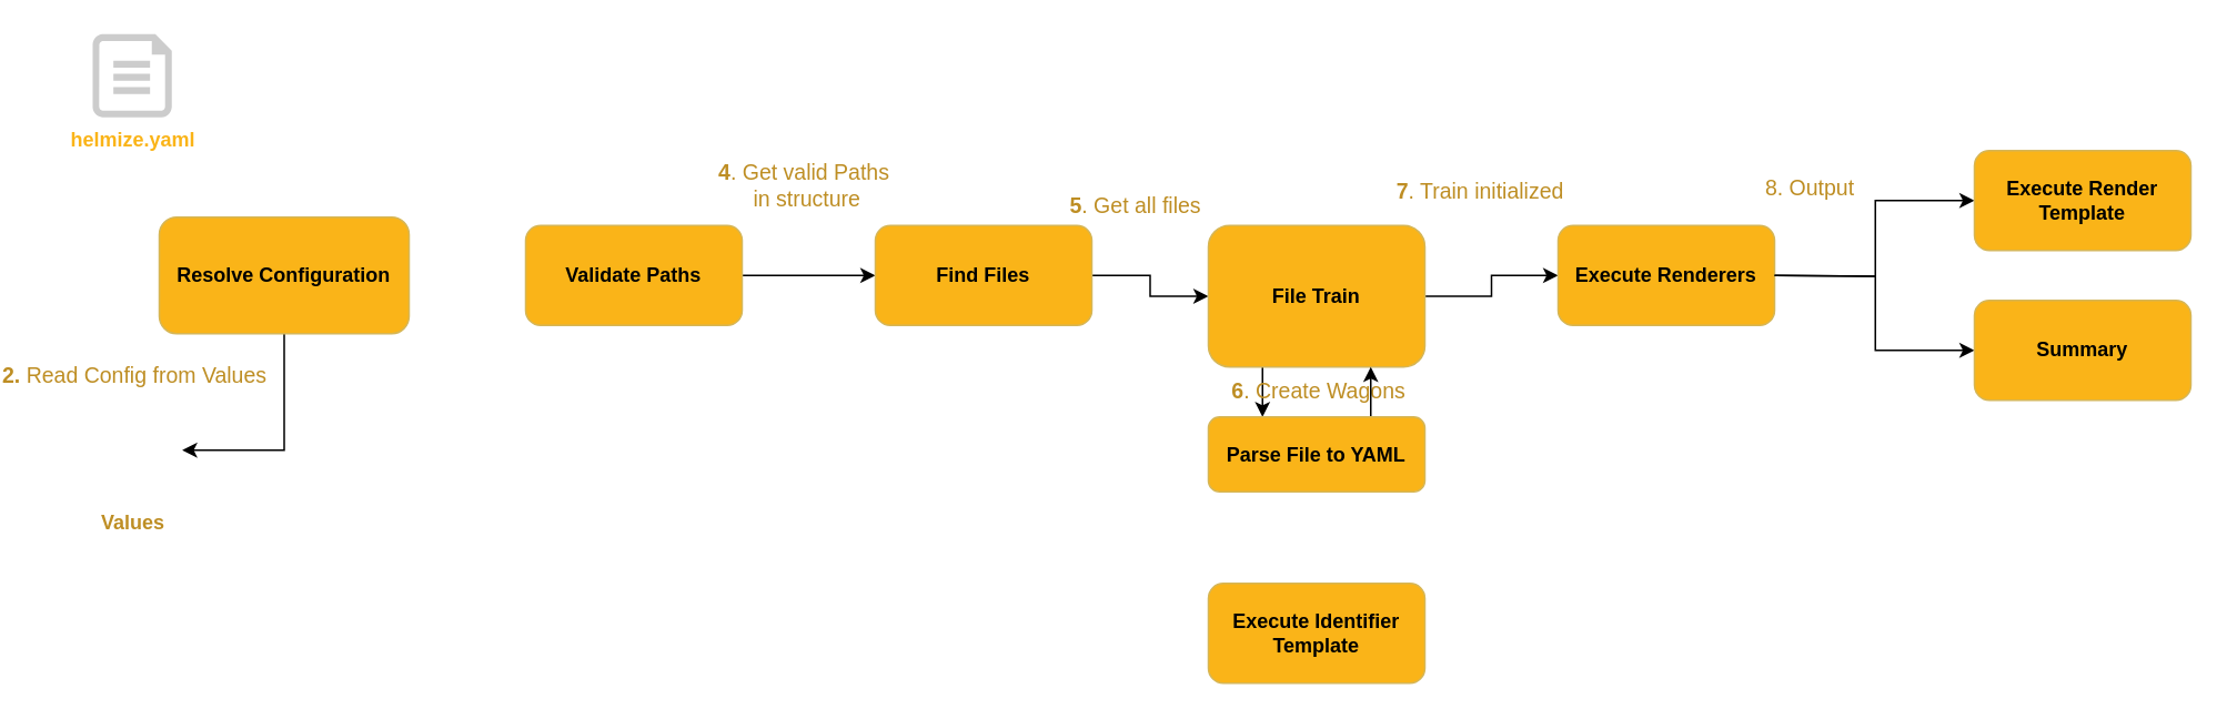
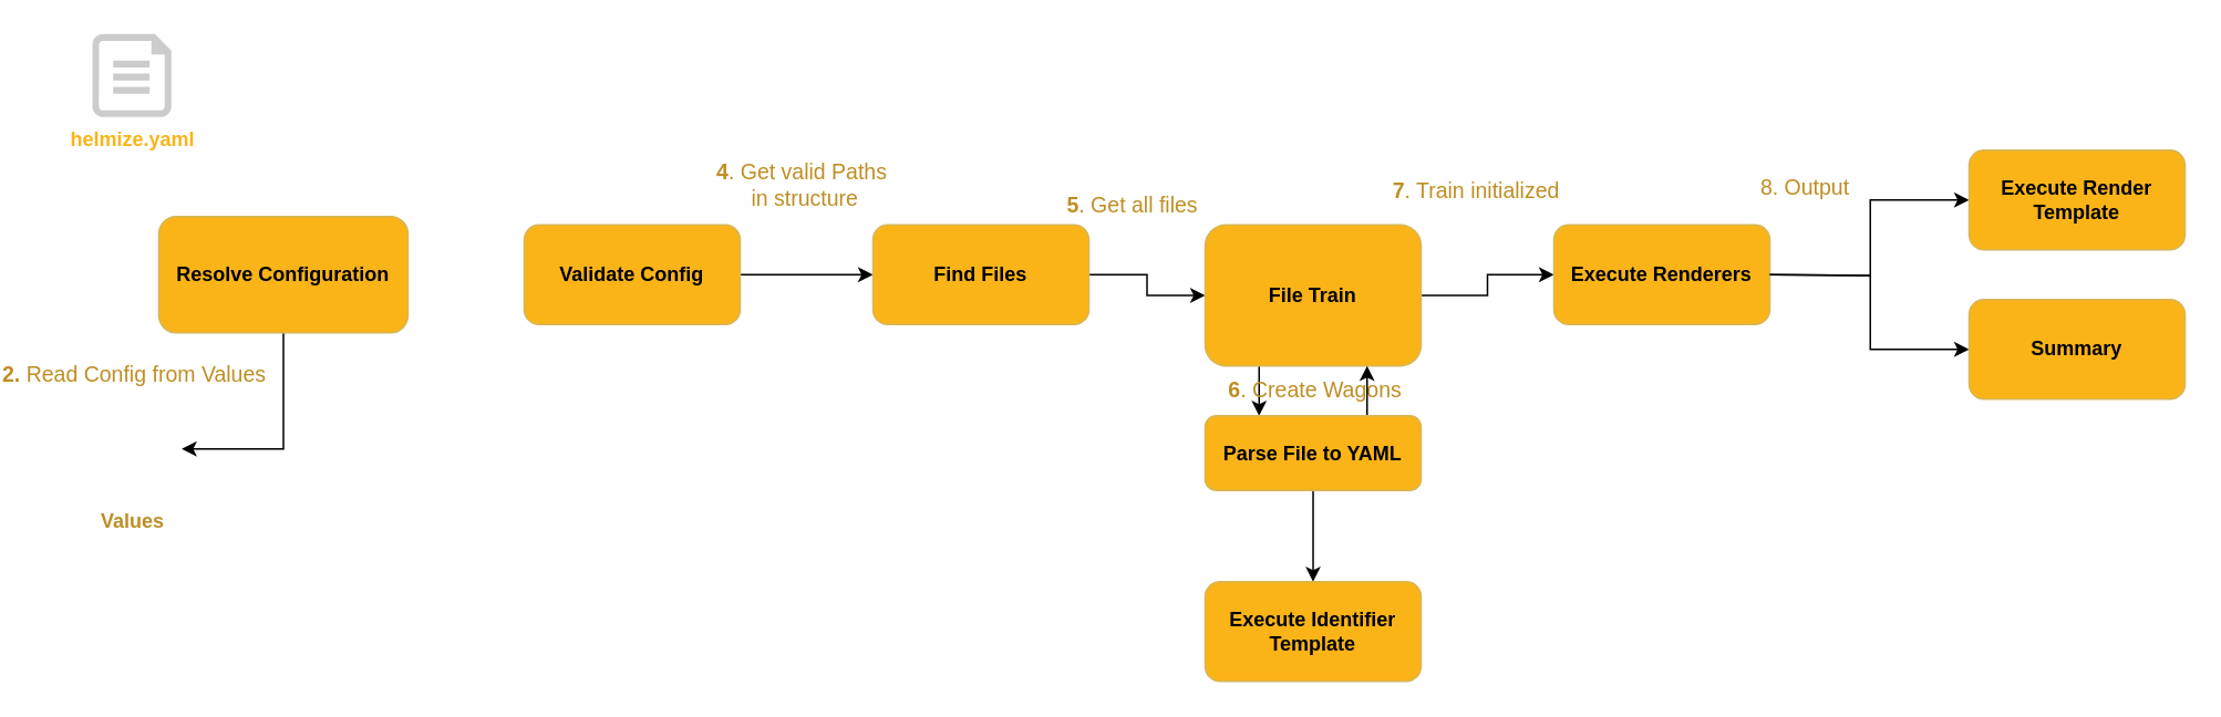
  <mxCell id="0" />
  <mxCell id="1" parent="0" />
  <mxCell id="2" style="edgeStyle=orthogonalEdgeStyle;rounded=0;orthogonalLoop=1;jettySize=auto;html=1;exitX=0.5;exitY=1;exitDx=0;exitDy=0;entryX=1;entryY=0.5;entryDx=0;entryDy=0;labelBackgroundColor=none;" edge="1" parent="1" source="4" target="12"><mxGeometry relative="1" as="geometry" /></mxCell>
  <mxCell id="3" value="&lt;font style=&quot;font-size: 13px;&quot;&gt;&lt;b&gt;2.&lt;/b&gt; Read Config from Values&lt;/font&gt;" style="edgeLabel;html=1;align=center;verticalAlign=middle;resizable=0;points=[];labelBackgroundColor=none;fontColor=#BE8E24;" vertex="1" connectable="0" parent="2"><mxGeometry x="-0.637" y="1" relative="1" as="geometry"><mxPoint x="-92" as="offset" /></mxGeometry></mxCell>
  <mxCell id="4" value="&lt;b&gt;Resolve Configuration&lt;/b&gt;" style="rounded=1;whiteSpace=wrap;html=1;fillColor=#FAB418;strokeColor=#d6b656;fontColor=#000000;" vertex="1" parent="1"><mxGeometry x="67" y="130" width="150" height="70" as="geometry" /></mxCell>
  <mxCell id="5" style="edgeStyle=orthogonalEdgeStyle;rounded=0;orthogonalLoop=1;jettySize=auto;html=1;exitX=1;exitY=0.5;exitDx=0;exitDy=0;entryX=0;entryY=0.5;entryDx=0;entryDy=0;labelBackgroundColor=none;" edge="1" parent="1" source="7" target="10"><mxGeometry relative="1" as="geometry" /></mxCell>
  <mxCell id="6" value="&lt;font style=&quot;font-size: 13px;&quot;&gt;&lt;b&gt;4&lt;/b&gt;. Get valid Paths&lt;br&gt;&amp;nbsp;in structure&lt;/font&gt;" style="edgeLabel;html=1;align=center;verticalAlign=middle;resizable=0;points=[];labelBackgroundColor=none;fontColor=#BE8E24;" vertex="1" connectable="0" parent="5"><mxGeometry x="-0.109" y="3" relative="1" as="geometry"><mxPoint y="-52" as="offset" /></mxGeometry></mxCell>
- <mxCell id="7" value="Validate Paths" style="rounded=1;whiteSpace=wrap;html=1;fontStyle=1;fillColor=#FAB418;strokeColor=#d6b656;" vertex="1" parent="1"><mxGeometry x="287" y="135" width="130" height="60" as="geometry" /></mxCell>
+ <mxCell id="7" value="Validate Config" style="rounded=1;whiteSpace=wrap;html=1;fontStyle=1;fillColor=#FAB418;strokeColor=#d6b656;" vertex="1" parent="1"><mxGeometry x="287" y="135" width="130" height="60" as="geometry" /></mxCell>
  <mxCell id="8" style="edgeStyle=orthogonalEdgeStyle;rounded=0;orthogonalLoop=1;jettySize=auto;html=1;exitX=1;exitY=0.5;exitDx=0;exitDy=0;entryX=0;entryY=0.5;entryDx=0;entryDy=0;labelBackgroundColor=none;" edge="1" parent="1" source="10" target="17"><mxGeometry relative="1" as="geometry" /></mxCell>
  <mxCell id="9" value="&lt;font style=&quot;font-size: 13px;&quot;&gt;&lt;b&gt;5&lt;/b&gt;. Get all files&lt;/font&gt;" style="edgeLabel;html=1;align=center;verticalAlign=middle;resizable=0;points=[];labelBackgroundColor=none;fontColor=#BE8E24;" vertex="1" connectable="0" parent="8"><mxGeometry x="0.143" relative="1" as="geometry"><mxPoint x="-10" y="-55" as="offset" /></mxGeometry></mxCell>
  <mxCell id="10" value="Find Files" style="rounded=1;whiteSpace=wrap;html=1;fontStyle=1;fillColor=#FAB418;strokeColor=#d6b656;" vertex="1" parent="1"><mxGeometry x="497" y="135" width="130" height="60" as="geometry" /></mxCell>
  <mxCell id="11" value="&lt;b&gt;helmize.yaml&lt;/b&gt;" style="verticalLabelPosition=bottom;html=1;verticalAlign=top;align=center;strokeColor=none;fillColor=#CCCCCC;shape=mxgraph.azure.cloud_services_configuration_file;pointerEvents=1;fontColor=#FAB418;" vertex="1" parent="1"><mxGeometry x="27" y="20" width="47.5" height="50" as="geometry" /></mxCell>
  <mxCell id="12" value="&lt;b&gt;Values&lt;/b&gt;" style="shape=image;html=1;verticalAlign=top;verticalLabelPosition=bottom;labelBackgroundColor=none;imageAspect=0;aspect=fixed;image=https://cdn3.iconfinder.com/data/icons/travelling-icon-set/800/helm-128.png;fillColor=#CCCCCC;fontColor=#BE8E24;" vertex="1" parent="1"><mxGeometry x="20.75" y="240" width="60" height="60" as="geometry" /></mxCell>
  <mxCell id="13" style="edgeStyle=orthogonalEdgeStyle;rounded=0;orthogonalLoop=1;jettySize=auto;html=1;exitX=1;exitY=0.5;exitDx=0;exitDy=0;entryX=0;entryY=0.5;entryDx=0;entryDy=0;labelBackgroundColor=none;fontSize=13;" edge="1" parent="1" source="17" target="18"><mxGeometry relative="1" as="geometry" /></mxCell>
  <mxCell id="14" value="&lt;b&gt;7&lt;/b&gt;. Train initialized" style="edgeLabel;html=1;align=center;verticalAlign=middle;resizable=0;points=[];fontSize=13;labelBackgroundColor=none;fontColor=#BE8E24;" vertex="1" connectable="0" parent="13"><mxGeometry x="0.128" y="3" relative="1" as="geometry"><mxPoint x="-5" y="-52" as="offset" /></mxGeometry></mxCell>
  <mxCell id="15" style="edgeStyle=orthogonalEdgeStyle;rounded=0;orthogonalLoop=1;jettySize=auto;html=1;exitX=0.25;exitY=1;exitDx=0;exitDy=0;entryX=0.25;entryY=0;entryDx=0;entryDy=0;labelBackgroundColor=none;fontSize=13;" edge="1" parent="1" source="17" target="26"><mxGeometry relative="1" as="geometry" /></mxCell>
  <mxCell id="16" value="&lt;b&gt;6&lt;/b&gt;. Create Wagons" style="edgeLabel;html=1;align=center;verticalAlign=middle;resizable=0;points=[];fontSize=13;labelBackgroundColor=none;fontColor=#BE8E24;" vertex="1" connectable="0" parent="15"><mxGeometry x="-0.067" y="-2" relative="1" as="geometry"><mxPoint x="35" y="-1" as="offset" /></mxGeometry></mxCell>
  <mxCell id="17" value="File Train" style="rounded=1;whiteSpace=wrap;html=1;fontStyle=1;fillColor=#FAB418;strokeColor=#d6b656;" vertex="1" parent="1"><mxGeometry x="697" y="135" width="130" height="85" as="geometry" /></mxCell>
  <mxCell id="18" value="Execute Renderers" style="rounded=1;whiteSpace=wrap;html=1;fontStyle=1;fillColor=#FAB418;strokeColor=#d6b656;" vertex="1" parent="1"><mxGeometry x="907" y="135" width="130" height="60" as="geometry" /></mxCell>
  <mxCell id="19" style="edgeStyle=orthogonalEdgeStyle;rounded=0;orthogonalLoop=1;jettySize=auto;html=1;exitX=1;exitY=0.5;exitDx=0;exitDy=0;entryX=0;entryY=0.5;entryDx=0;entryDy=0;labelBackgroundColor=none;fontSize=13;" edge="1" parent="1" target="22"><mxGeometry relative="1" as="geometry"><mxPoint x="1037" y="165" as="sourcePoint" /></mxGeometry></mxCell>
  <mxCell id="20" value="8. Output" style="edgeLabel;html=1;align=center;verticalAlign=middle;resizable=0;points=[];fontSize=13;labelBackgroundColor=none;fontColor=#BE8E24;" vertex="1" connectable="0" parent="19"><mxGeometry x="0.003" relative="1" as="geometry"><mxPoint x="-40" y="-32" as="offset" /></mxGeometry></mxCell>
  <mxCell id="21" style="edgeStyle=orthogonalEdgeStyle;rounded=0;orthogonalLoop=1;jettySize=auto;html=1;exitX=1;exitY=0.5;exitDx=0;exitDy=0;entryX=0;entryY=0.5;entryDx=0;entryDy=0;labelBackgroundColor=none;fontSize=13;" edge="1" parent="1" target="23"><mxGeometry relative="1" as="geometry"><mxPoint x="1037" y="165" as="sourcePoint" /></mxGeometry></mxCell>
  <mxCell id="22" value="Execute Render Template" style="rounded=1;whiteSpace=wrap;html=1;fontStyle=1;fillColor=#FAB418;strokeColor=#d6b656;" vertex="1" parent="1"><mxGeometry x="1157" y="90" width="130" height="60" as="geometry" /></mxCell>
  <mxCell id="23" value="Summary" style="rounded=1;whiteSpace=wrap;html=1;fontStyle=1;fillColor=#FAB418;strokeColor=#d6b656;" vertex="1" parent="1"><mxGeometry x="1157" y="180" width="130" height="60" as="geometry" /></mxCell>
+ <mxCell id="24" style="edgeStyle=orthogonalEdgeStyle;rounded=0;orthogonalLoop=1;jettySize=auto;html=1;exitX=0.5;exitY=1;exitDx=0;exitDy=0;entryX=0.5;entryY=0;entryDx=0;entryDy=0;labelBackgroundColor=none;fontSize=13;" edge="1" parent="1" source="26" target="27"><mxGeometry relative="1" as="geometry" /></mxCell>
  <mxCell id="25" style="edgeStyle=orthogonalEdgeStyle;rounded=0;orthogonalLoop=1;jettySize=auto;html=1;exitX=0.75;exitY=0;exitDx=0;exitDy=0;entryX=0.75;entryY=1;entryDx=0;entryDy=0;labelBackgroundColor=none;fontSize=13;" edge="1" parent="1" source="26" target="17"><mxGeometry relative="1" as="geometry" /></mxCell>
  <mxCell id="26" value="Parse File to YAML" style="rounded=1;whiteSpace=wrap;html=1;fontStyle=1;fillColor=#FAB418;strokeColor=#d6b656;" vertex="1" parent="1"><mxGeometry x="697" y="250" width="130" height="45" as="geometry" /></mxCell>
  <mxCell id="27" value="Execute Identifier Template" style="rounded=1;whiteSpace=wrap;html=1;fontStyle=1;fillColor=#FAB418;strokeColor=#d6b656;" vertex="1" parent="1"><mxGeometry x="697" y="350" width="130" height="60" as="geometry" /></mxCell>
